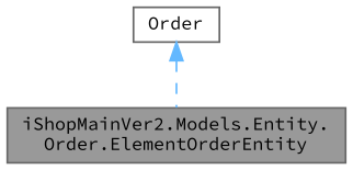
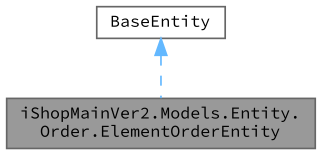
  digraph {
    fontname="Source Code Pro"
    node [color=gray40 fontname="Source Code Pro" fontsize=10 shape=box style=filled]
    n1 [fillcolor=grey60 fontcolor=black height=0.2 label="iShopMainVer2.Models.Entity.\lOrder.ElementOrderEntity" width=0.4]
-   n2 [fillcolor=white height=0.2 label=Order width=0.4]
+   n2 [fillcolor=white height=0.2 label=BaseEntity width=0.4]
    n2 -> n1 [color=steelblue1 dir=back fontname="Source Code Pro" fontsize=10 labelfontname=Helvetica labelfontsize=10 style=dashed]
  }
